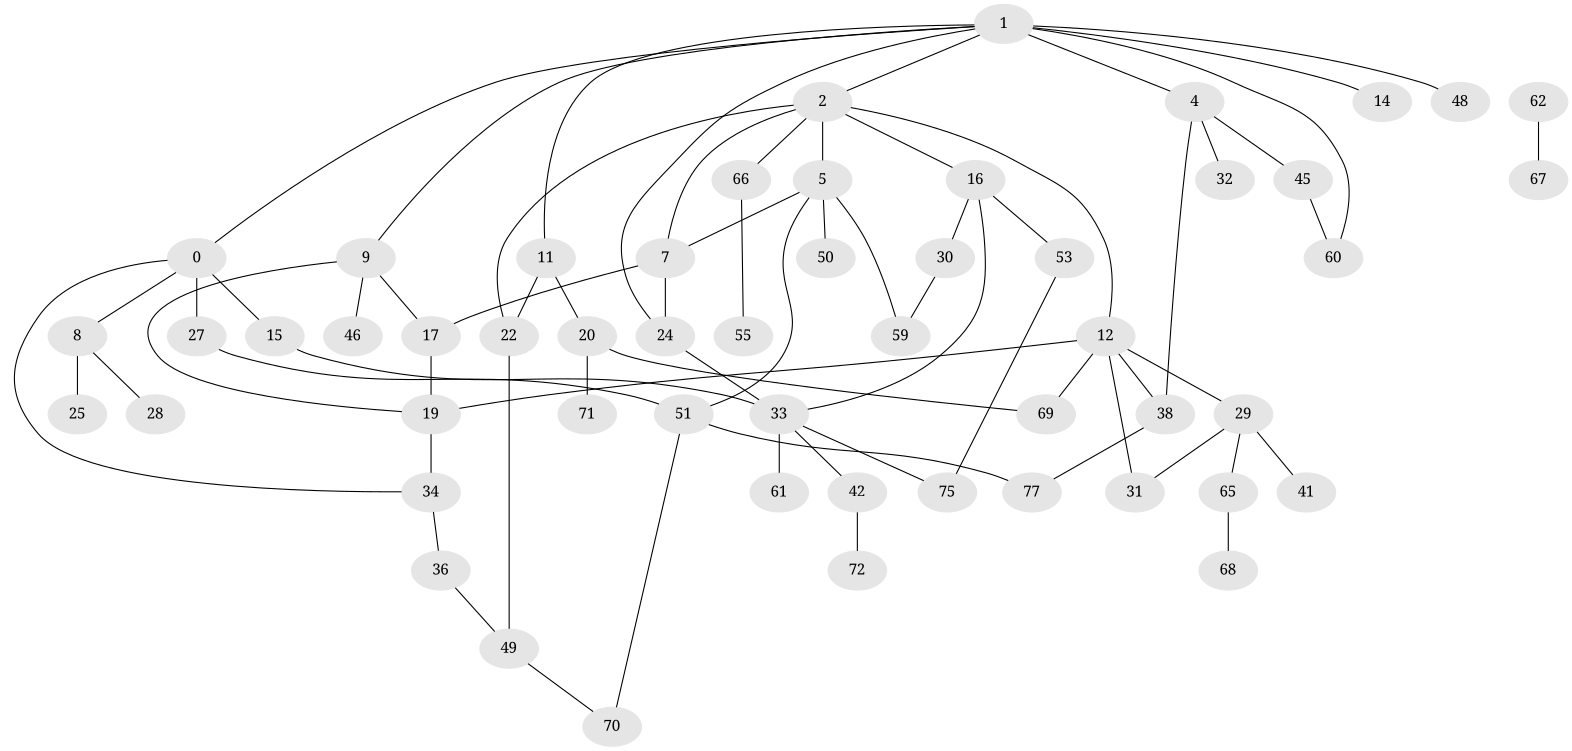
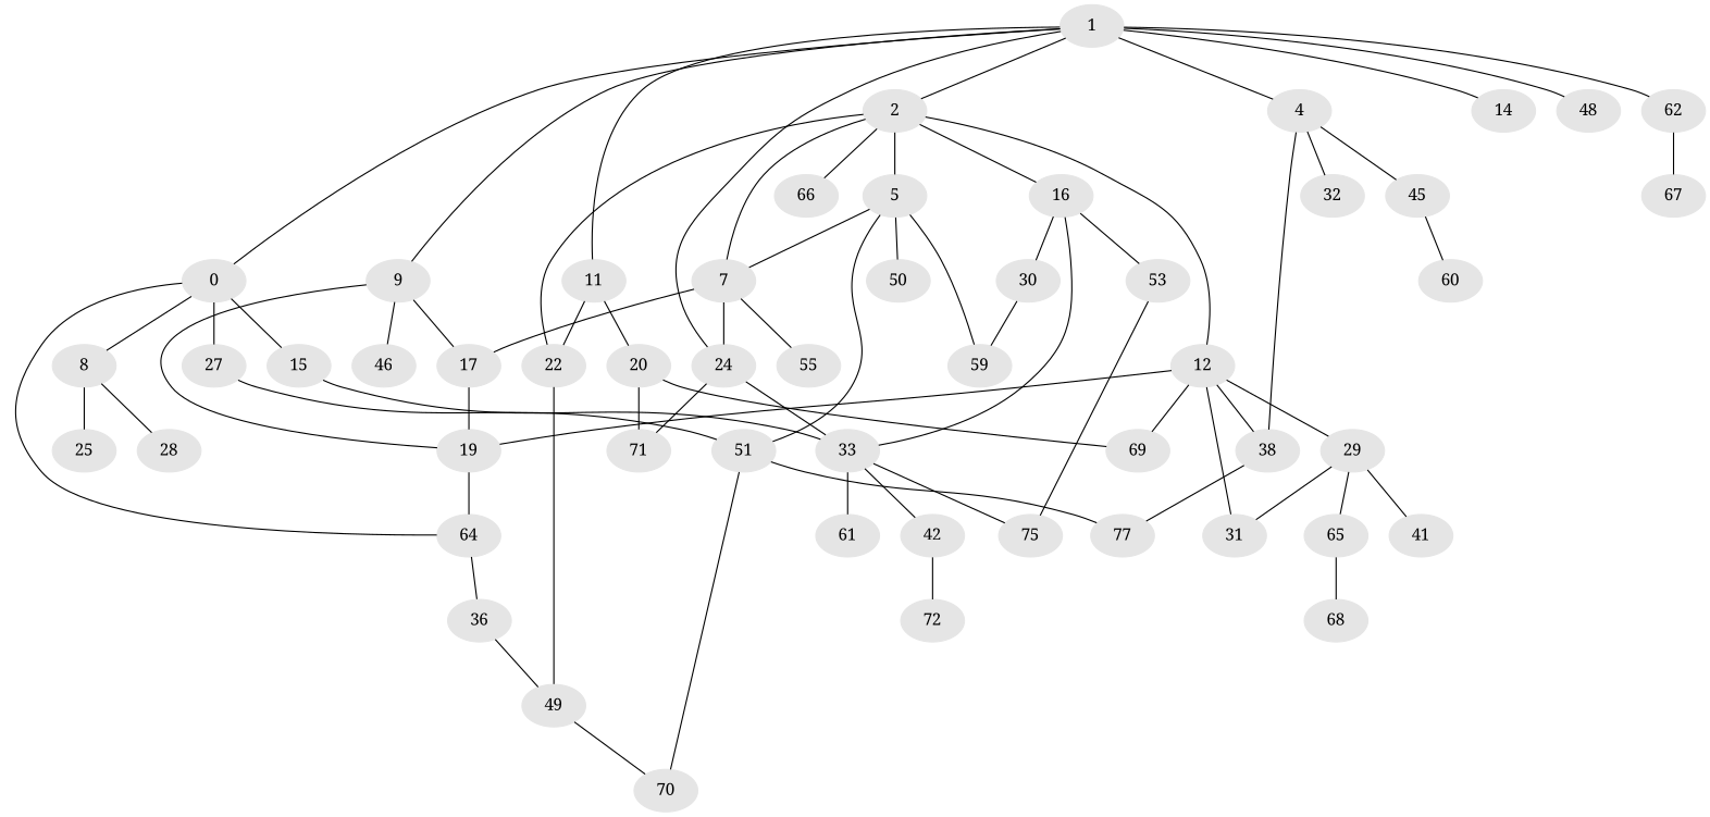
  graph {
    fontname="Noto Serif"
    node [color=gray90 fontname="Noto Serif" style=filled]
    edge [fontname="Noto Serif"]
    1 [super="+3"]
    2 [super="+56"]
    4
    n4 [label=0 super="+13"]
    9 [super="+52"]
    11 [super="+35"]
    14 [super="+44"]
    24
    48
    62
    5 [super="+23"]
    7 [super="+10"]
    12 [super="+21"]
    16 [super="+65"]
    22
    66
    32
    38 [super="+57"]
    45
    8 [super="+18"]
    15
    27 [super="+43"]
-   34
+   34 [label=64]
    17 [super="+26"]
    19 [super="+47"]
    46
    20 [super="+37"]
    33 [super="+40"]
    71 [super="+76"]
    67
    50
    51 [super="+54"]
    59 [super="+63"]
    55
    29
    31
    n37 [label=69]
    30
    53
    49 [super="+69"]
    77
    60 [super="+74"]
    70
    25
    28
    36 [super="+58"]
    41 [super="+73"]
    n48 [label=65]
    42
    61
    75
    68
    72
    1 -- 2
    1 -- 4
    1 -- n4
    1 -- 9
    1 -- 11
    1 -- 14
    1 -- 24
    1 -- 48
-   1 -- 60
+   1 -- 62
    2 -- 5
    2 -- 7
    2 -- 12
    2 -- 16
    2 -- 22
    2 -- 66
    4 -- 32
    4 -- 38
    4 -- 45
    n4 -- 8
    n4 -- 15
    n4 -- 27
    n4 -- 34
    9 -- 17
    9 -- 19
    9 -- 46
    11 -- 22
    11 -- 20
    24 -- 33
+   24 -- 71
    62 -- 67
    5 -- 7
    5 -- 50
    5 -- 51
    5 -- 59
    7 -- 24
    7 -- 17
-   66 -- 55
+   7 -- 55
    12 -- 38
    12 -- 19
    12 -- 29
    12 -- 31
    12 -- n37
    16 -- 33
    16 -- 30
    16 -- 53
    22 -- 49
    38 -- 77
    45 -- 60
    8 -- 25
    8 -- 28
    15 -- 33
    27 -- 51
    34 -- 36
    17 -- 19
    19 -- 34
    20 -- 71 [weight=2]
    20 -- n37
    33 -- 42
    33 -- 61 [weight=2]
    33 -- 75
    51 -- 77
    51 -- 70
    29 -- 31
    29 -- 41
    29 -- n48
    30 -- 59
    53 -- 75
    49 -- 70
    36 -- 49
    n48 -- 68
    42 -- 72
  }
